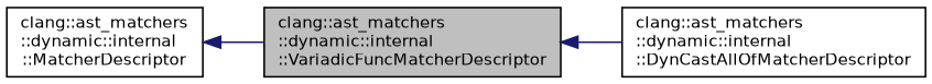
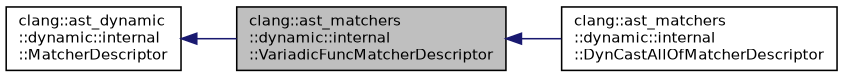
  digraph {
    rankdir=LR
    node [color=black fontname=Helvetica fontsize=10 shape=record]
    edge [color=midnightblue dir=back fontname=Helvetica fontsize=10 labelfontname=Helvetica labelfontsize=10 style=solid]
    n1 [fillcolor=grey75 fontcolor=black height=0.2 label="clang::ast_matchers\l::dynamic::internal\l::VariadicFuncMatcherDescriptor" style=filled width=0.4]
    n2 [height=0.2 label="clang::ast_matchers\l::dynamic::internal\l::DynCastAllOfMatcherDescriptor" width=0.4]
-   n3 [height=0.2 label="clang::ast_matchers\l::dynamic::internal\l::MatcherDescriptor" width=0.4]
+   n3 [height=0.2 label="clang::ast_dynamic\l::dynamic::internal\l::MatcherDescriptor" width=0.4]
    n1 -> n2
    n3 -> n1
  }
